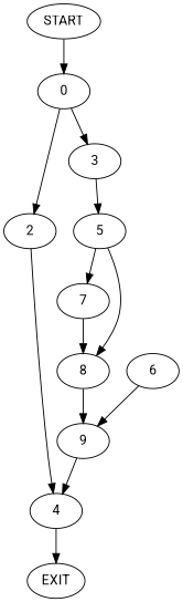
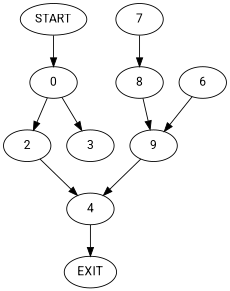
  digraph {
    fontname=Roboto
    node [fontname=Roboto]
    edge [fontname=Roboto]
    n1 [label=START]
    n2 [label=0]
    2
    3
    n5 [label=EXIT]
    4
-   5
    7
    8
    6
    9
    n1 -> n2
    n2 -> 2
    n2 -> 3
    2 -> 4
-   3 -> 5
    4 -> n5
-   5 -> 7
-   5 -> 8
    7 -> 8
    8 -> 9
    6 -> 9
    9 -> 4
  }
